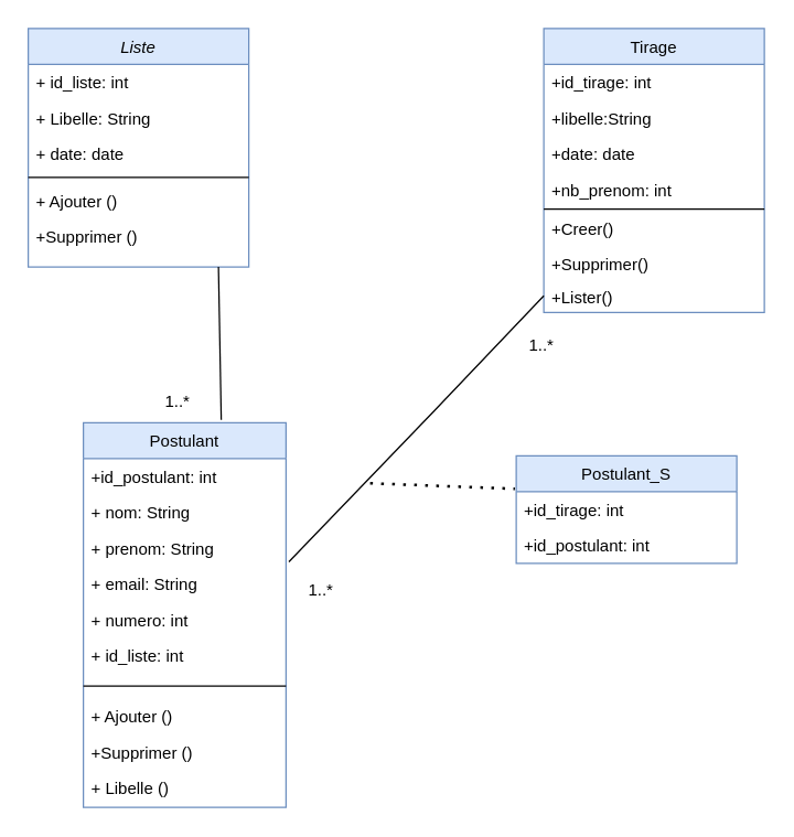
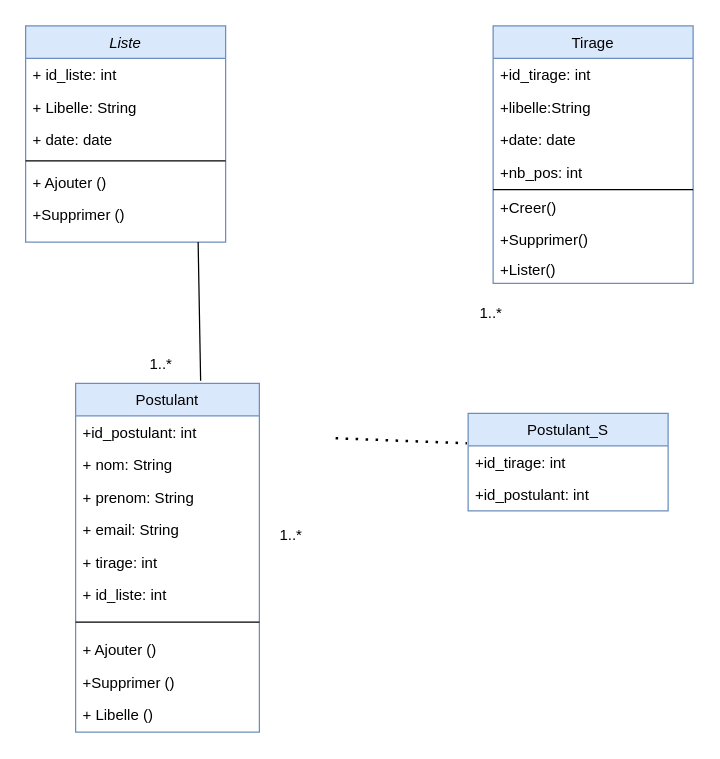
  <mxCell id="0" />
  <mxCell id="1" parent="0" />
  <mxCell id="2" value="Liste" style="swimlane;fontStyle=2;align=center;verticalAlign=top;childLayout=stackLayout;horizontal=1;startSize=26;horizontalStack=0;resizeParent=1;resizeLast=0;collapsible=1;marginBottom=0;rounded=0;shadow=0;strokeWidth=1;labelBackgroundColor=none;fillColor=#dae8fc;strokeColor=#6c8ebf;" vertex="1" parent="1"><mxGeometry x="20" y="20" width="160" height="173" as="geometry"><mxRectangle x="230" y="140" width="160" height="26" as="alternateBounds" /></mxGeometry></mxCell>
  <mxCell id="3" value="+ id_liste: int" style="text;align=left;verticalAlign=top;spacingLeft=4;spacingRight=4;overflow=hidden;rotatable=0;points=[[0,0.5],[1,0.5]];portConstraint=eastwest;" vertex="1" parent="2"><mxGeometry y="26" width="160" height="26" as="geometry" /></mxCell>
  <mxCell id="4" value="+ Libelle: String" style="text;align=left;verticalAlign=top;spacingLeft=4;spacingRight=4;overflow=hidden;rotatable=0;points=[[0,0.5],[1,0.5]];portConstraint=eastwest;rounded=0;shadow=0;html=0;" vertex="1" parent="2"><mxGeometry y="52" width="160" height="26" as="geometry" /></mxCell>
  <mxCell id="5" value="+ date: date" style="text;align=left;verticalAlign=top;spacingLeft=4;spacingRight=4;overflow=hidden;rotatable=0;points=[[0,0.5],[1,0.5]];portConstraint=eastwest;rounded=0;shadow=0;html=0;" vertex="1" parent="2"><mxGeometry y="78" width="160" height="26" as="geometry" /></mxCell>
  <mxCell id="6" value="" style="line;html=1;strokeWidth=1;align=left;verticalAlign=middle;spacingTop=-1;spacingLeft=3;spacingRight=3;rotatable=0;labelPosition=right;points=[];portConstraint=eastwest;" vertex="1" parent="2"><mxGeometry y="104" width="160" height="8" as="geometry" /></mxCell>
  <mxCell id="7" value="+ Ajouter ()&#10;" style="text;align=left;verticalAlign=top;spacingLeft=4;spacingRight=4;overflow=hidden;rotatable=0;points=[[0,0.5],[1,0.5]];portConstraint=eastwest;" vertex="1" parent="2"><mxGeometry y="112" width="160" height="26" as="geometry" /></mxCell>
  <mxCell id="8" value="+Supprimer ()" style="text;align=left;verticalAlign=top;spacingLeft=4;spacingRight=4;overflow=hidden;rotatable=0;points=[[0,0.5],[1,0.5]];portConstraint=eastwest;" vertex="1" parent="2"><mxGeometry y="138" width="160" height="26" as="geometry" /></mxCell>
  <mxCell id="9" value="Postulant" style="swimlane;fontStyle=0;align=center;verticalAlign=top;childLayout=stackLayout;horizontal=1;startSize=26;horizontalStack=0;resizeParent=1;resizeLast=0;collapsible=1;marginBottom=0;rounded=0;shadow=0;strokeWidth=1;fillColor=#dae8fc;strokeColor=#6c8ebf;" vertex="1" parent="1"><mxGeometry x="60" y="306" width="147" height="279" as="geometry"><mxRectangle x="130" y="380" width="160" height="26" as="alternateBounds" /></mxGeometry></mxCell>
  <mxCell id="10" value="+id_postulant: int" style="text;align=left;verticalAlign=top;spacingLeft=4;spacingRight=4;overflow=hidden;rotatable=0;points=[[0,0.5],[1,0.5]];portConstraint=eastwest;" vertex="1" parent="9"><mxGeometry y="26" width="147" height="26" as="geometry" /></mxCell>
  <mxCell id="11" value="+ nom: String" style="text;align=left;verticalAlign=top;spacingLeft=4;spacingRight=4;overflow=hidden;rotatable=0;points=[[0,0.5],[1,0.5]];portConstraint=eastwest;rounded=0;shadow=0;html=0;" vertex="1" parent="9"><mxGeometry y="52" width="147" height="26" as="geometry" /></mxCell>
  <mxCell id="12" value="+ prenom: String" style="text;align=left;verticalAlign=top;spacingLeft=4;spacingRight=4;overflow=hidden;rotatable=0;points=[[0,0.5],[1,0.5]];portConstraint=eastwest;rounded=0;shadow=0;html=0;" vertex="1" parent="9"><mxGeometry y="78" width="147" height="26" as="geometry" /></mxCell>
  <mxCell id="13" value="+ email: String" style="text;align=left;verticalAlign=top;spacingLeft=4;spacingRight=4;overflow=hidden;rotatable=0;points=[[0,0.5],[1,0.5]];portConstraint=eastwest;rounded=0;shadow=0;html=0;" vertex="1" parent="9"><mxGeometry y="104" width="147" height="26" as="geometry" /></mxCell>
- <mxCell id="14" value="+ numero: int" style="text;align=left;verticalAlign=top;spacingLeft=4;spacingRight=4;overflow=hidden;rotatable=0;points=[[0,0.5],[1,0.5]];portConstraint=eastwest;rounded=0;shadow=0;html=0;" vertex="1" parent="9"><mxGeometry y="130" width="147" height="26" as="geometry" /></mxCell>
+ <mxCell id="14" value="+ tirage: int" style="text;align=left;verticalAlign=top;spacingLeft=4;spacingRight=4;overflow=hidden;rotatable=0;points=[[0,0.5],[1,0.5]];portConstraint=eastwest;rounded=0;shadow=0;html=0;" vertex="1" parent="9"><mxGeometry y="130" width="147" height="26" as="geometry" /></mxCell>
  <mxCell id="15" value="+ id_liste: int" style="text;align=left;verticalAlign=top;spacingLeft=4;spacingRight=4;overflow=hidden;rotatable=0;points=[[0,0.5],[1,0.5]];portConstraint=eastwest;rounded=0;shadow=0;html=0;" vertex="1" parent="9"><mxGeometry y="156" width="147" height="26" as="geometry" /></mxCell>
  <mxCell id="16" value="" style="line;html=1;strokeWidth=1;align=left;verticalAlign=middle;spacingTop=-1;spacingLeft=3;spacingRight=3;rotatable=0;labelPosition=right;points=[];portConstraint=eastwest;" vertex="1" parent="9"><mxGeometry y="182" width="147" height="18" as="geometry" /></mxCell>
  <mxCell id="17" value="+ Ajouter ()&#10;" style="text;align=left;verticalAlign=top;spacingLeft=4;spacingRight=4;overflow=hidden;rotatable=0;points=[[0,0.5],[1,0.5]];portConstraint=eastwest;" vertex="1" parent="9"><mxGeometry y="200" width="147" height="26" as="geometry" /></mxCell>
  <mxCell id="18" value="+Supprimer ()" style="text;align=left;verticalAlign=top;spacingLeft=4;spacingRight=4;overflow=hidden;rotatable=0;points=[[0,0.5],[1,0.5]];portConstraint=eastwest;" vertex="1" parent="9"><mxGeometry y="226" width="147" height="26" as="geometry" /></mxCell>
  <mxCell id="19" value="+ Libelle ()&#10;" style="text;align=left;verticalAlign=top;spacingLeft=4;spacingRight=4;overflow=hidden;rotatable=0;points=[[0,0.5],[1,0.5]];portConstraint=eastwest;" vertex="1" parent="9"><mxGeometry y="252" width="147" height="26" as="geometry" /></mxCell>
  <mxCell id="20" value="Tirage" style="swimlane;fontStyle=0;align=center;verticalAlign=top;childLayout=stackLayout;horizontal=1;startSize=26;horizontalStack=0;resizeParent=1;resizeLast=0;collapsible=1;marginBottom=0;rounded=0;shadow=0;strokeWidth=1;fillColor=#dae8fc;strokeColor=#6c8ebf;" vertex="1" parent="1"><mxGeometry x="394" y="20" width="160" height="206" as="geometry"><mxRectangle x="340" y="380" width="170" height="26" as="alternateBounds" /></mxGeometry></mxCell>
  <mxCell id="21" value="+id_tirage: int" style="text;align=left;verticalAlign=top;spacingLeft=4;spacingRight=4;overflow=hidden;rotatable=0;points=[[0,0.5],[1,0.5]];portConstraint=eastwest;" vertex="1" parent="20"><mxGeometry y="26" width="160" height="26" as="geometry" /></mxCell>
  <mxCell id="22" value="+libelle:String" style="text;align=left;verticalAlign=top;spacingLeft=4;spacingRight=4;overflow=hidden;rotatable=0;points=[[0,0.5],[1,0.5]];portConstraint=eastwest;" vertex="1" parent="20"><mxGeometry y="52" width="160" height="26" as="geometry" /></mxCell>
  <mxCell id="23" value="+date: date" style="text;align=left;verticalAlign=top;spacingLeft=4;spacingRight=4;overflow=hidden;rotatable=0;points=[[0,0.5],[1,0.5]];portConstraint=eastwest;" vertex="1" parent="20"><mxGeometry y="78" width="160" height="26" as="geometry" /></mxCell>
- <mxCell id="24" value="+nb_prenom: int" style="text;align=left;verticalAlign=top;spacingLeft=4;spacingRight=4;overflow=hidden;rotatable=0;points=[[0,0.5],[1,0.5]];portConstraint=eastwest;" vertex="1" parent="20"><mxGeometry y="104" width="160" height="26" as="geometry" /></mxCell>
+ <mxCell id="24" value="+nb_pos: int" style="text;align=left;verticalAlign=top;spacingLeft=4;spacingRight=4;overflow=hidden;rotatable=0;points=[[0,0.5],[1,0.5]];portConstraint=eastwest;" vertex="1" parent="20"><mxGeometry y="104" width="160" height="26" as="geometry" /></mxCell>
  <mxCell id="25" value="" style="line;html=1;strokeWidth=1;align=left;verticalAlign=middle;spacingTop=-1;spacingLeft=3;spacingRight=3;rotatable=0;labelPosition=right;points=[];portConstraint=eastwest;" vertex="1" parent="20"><mxGeometry y="130" width="160" height="2" as="geometry" /></mxCell>
  <mxCell id="26" value="+Creer()" style="text;align=left;verticalAlign=top;spacingLeft=4;spacingRight=4;overflow=hidden;rotatable=0;points=[[0,0.5],[1,0.5]];portConstraint=eastwest;" vertex="1" parent="20"><mxGeometry y="132" width="160" height="26" as="geometry" /></mxCell>
  <mxCell id="27" value="+Supprimer()" style="text;align=left;verticalAlign=top;spacingLeft=4;spacingRight=4;overflow=hidden;rotatable=0;points=[[0,0.5],[1,0.5]];portConstraint=eastwest;" vertex="1" parent="20"><mxGeometry y="158" width="160" height="24" as="geometry" /></mxCell>
  <mxCell id="28" value="+Lister()" style="text;align=left;verticalAlign=top;spacingLeft=4;spacingRight=4;overflow=hidden;rotatable=0;points=[[0,0.5],[1,0.5]];portConstraint=eastwest;" vertex="1" parent="20"><mxGeometry y="182" width="160" height="24" as="geometry" /></mxCell>
  <mxCell id="29" value="Postulant_S" style="swimlane;fontStyle=0;align=center;verticalAlign=top;childLayout=stackLayout;horizontal=1;startSize=26;horizontalStack=0;resizeParent=1;resizeLast=0;collapsible=1;marginBottom=0;rounded=0;shadow=0;strokeWidth=1;fillColor=#dae8fc;strokeColor=#6c8ebf;" vertex="1" parent="1"><mxGeometry x="374" y="330" width="160" height="78" as="geometry"><mxRectangle x="340" y="380" width="170" height="26" as="alternateBounds" /></mxGeometry></mxCell>
  <mxCell id="30" value="+id_tirage: int" style="text;align=left;verticalAlign=top;spacingLeft=4;spacingRight=4;overflow=hidden;rotatable=0;points=[[0,0.5],[1,0.5]];portConstraint=eastwest;" vertex="1" parent="29"><mxGeometry y="26" width="160" height="26" as="geometry" /></mxCell>
  <mxCell id="31" value="+id_postulant: int" style="text;align=left;verticalAlign=top;spacingLeft=4;spacingRight=4;overflow=hidden;rotatable=0;points=[[0,0.5],[1,0.5]];portConstraint=eastwest;" vertex="1" parent="29"><mxGeometry y="52" width="160" height="26" as="geometry" /></mxCell>
  <mxCell id="32" value="" style="endArrow=none;html=1;rounded=0;" edge="1" parent="1"><mxGeometry width="50" height="50" relative="1" as="geometry"><mxPoint x="160" y="304" as="sourcePoint" /><mxPoint x="158" y="193" as="targetPoint" /><Array as="points" /></mxGeometry></mxCell>
  <mxCell id="33" value="1..*" style="text;html=1;align=center;verticalAlign=middle;resizable=0;points=[];autosize=1;strokeColor=none;fillColor=none;" vertex="1" parent="1"><mxGeometry x="109.5" y="278" width="36" height="26" as="geometry" /></mxCell>
- <mxCell id="34" value="" style="endArrow=none;html=1;rounded=0;exitX=1.014;exitY=0.885;exitDx=0;exitDy=0;exitPerimeter=0;entryX=0;entryY=0.5;entryDx=0;entryDy=0;entryPerimeter=0;" edge="1" parent="1" source="12" target="28"><mxGeometry width="50" height="50" relative="1" as="geometry"><mxPoint x="363" y="247" as="sourcePoint" /><mxPoint x="355" y="259" as="targetPoint" /><Array as="points"><mxPoint x="314" y="298" /></Array></mxGeometry></mxCell>
  <mxCell id="35" value="1..*" style="text;html=1;align=center;verticalAlign=middle;resizable=0;points=[];autosize=1;strokeColor=none;fillColor=none;" vertex="1" parent="1"><mxGeometry x="374" y="237" width="36" height="26" as="geometry" /></mxCell>
  <mxCell id="36" value="1..*" style="text;html=1;align=center;verticalAlign=middle;resizable=0;points=[];autosize=1;strokeColor=none;fillColor=none;" vertex="1" parent="1"><mxGeometry x="214" y="415" width="36" height="26" as="geometry" /></mxCell>
  <mxCell id="37" value="" style="endArrow=none;dashed=1;html=1;dashPattern=1 3;strokeWidth=2;rounded=0;entryX=-0.006;entryY=-0.077;entryDx=0;entryDy=0;entryPerimeter=0;" edge="1" parent="1" target="30"><mxGeometry width="50" height="50" relative="1" as="geometry"><mxPoint x="268" y="350" as="sourcePoint" /><mxPoint x="356" y="300" as="targetPoint" /></mxGeometry></mxCell>
